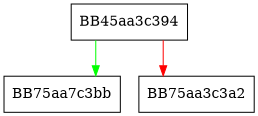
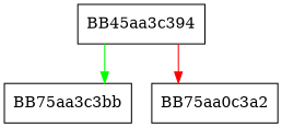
  digraph {
    splines=ortho
    node [fillcolor=white shape=box style=filled]
    n1 [label=BB45aa3c394]
-   BB75aa3c3bb [label=BB75aa7c3bb]
-   BB75aa3c3a2
+   BB75aa3c3bb
+   BB75aa3c3a2 [label=BB75aa0c3a2]
    n1 -> BB75aa3c3bb [color=green]
    n1 -> BB75aa3c3a2 [color=red]
  }
